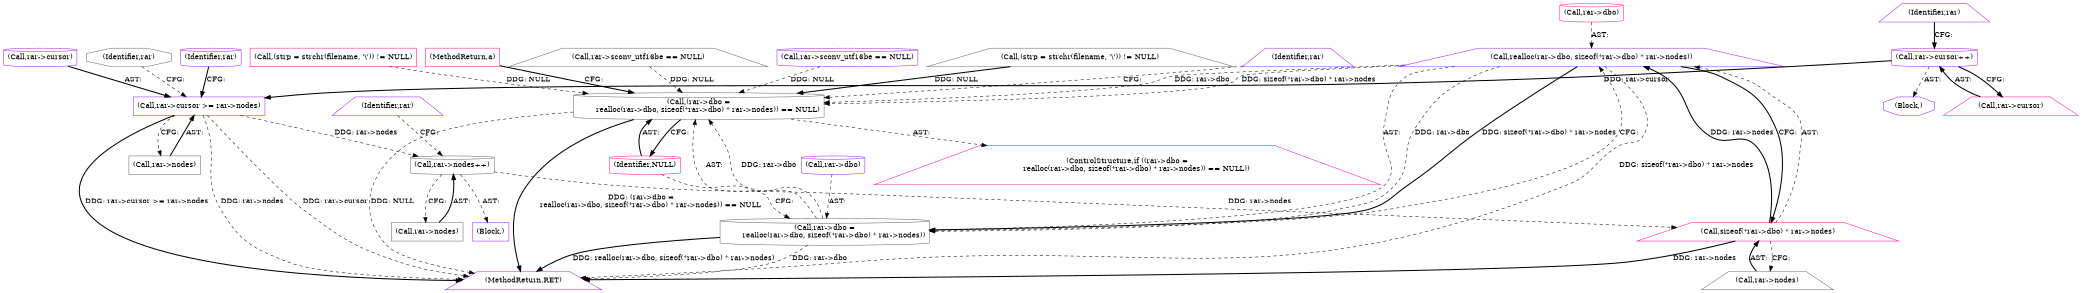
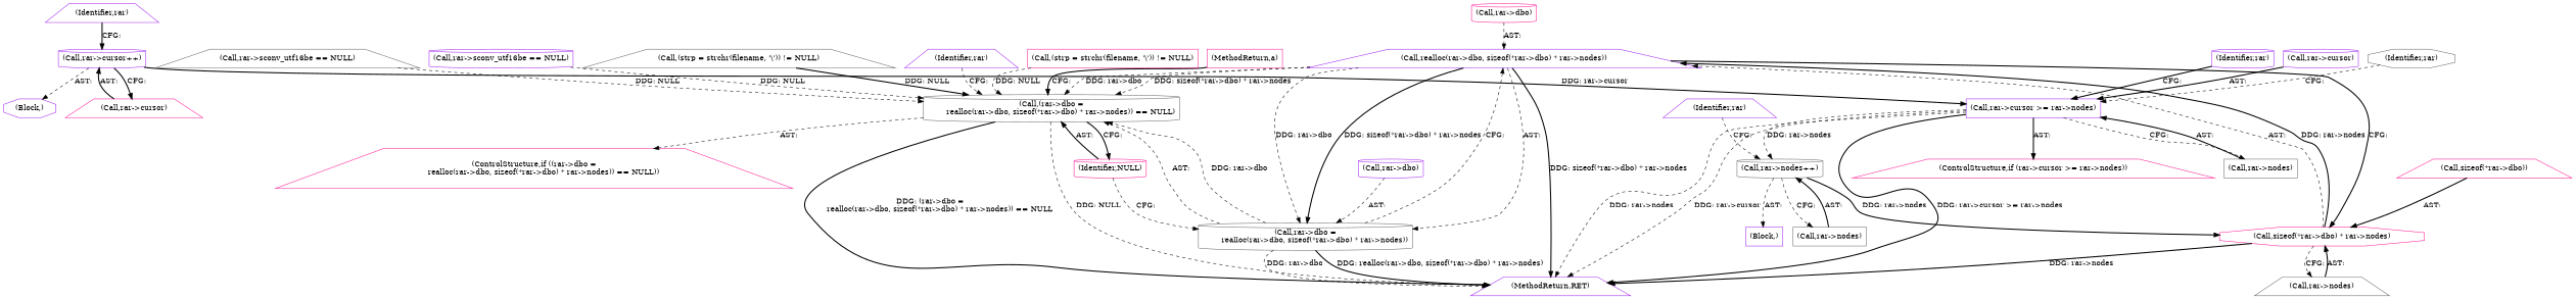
  digraph {
    node [color=purple shape=trapezium]
    edge [style=dashed]
    n1 [label="(Call,realloc(rar->dbo, sizeof(*rar->dbo) * rar->nodes))"]
-   n2 [color=deeppink label="(Call,sizeof(*rar->dbo) * rar->nodes)"]
+   n2 [color=deeppink label="(Call,sizeof(*rar->dbo) * rar->nodes)" shape=octagon]
    n3 [color=gray40 label="(Call,(rar->dbo =\n        realloc(rar->dbo, sizeof(*rar->dbo) * rar->nodes)) == NULL)" shape=cylinder]
    n4 [color=gray40 label="(Call,rar->dbo =\n        realloc(rar->dbo, sizeof(*rar->dbo) * rar->nodes))" shape=cylinder]
    n5 [label="(MethodReturn,RET)"]
    n6 [color=gray40 label="(Call,rar->nodes)"]
    n7 [color=deeppink label="(ControlStructure,if ((rar->dbo =\n        realloc(rar->dbo, sizeof(*rar->dbo) * rar->nodes)) == NULL))"]
    n8 [color=deeppink label="(Identifier,NULL)" shape=cylinder]
    n9 [color=gray40 label="(Call,rar->nodes++)" shape=cylinder]
    n10 [color=gray40 label="(Call,rar->nodes)" shape=box]
    n11 [label="(Block,)" shape=box]
    n12 [label="(Call,rar->cursor >= rar->nodes)" shape=box]
+   n13 [color=deeppink label="(ControlStructure,if (rar->cursor >= rar->nodes))"]
    n14 [color=gray40 label="(Call,rar->nodes)" shape=box]
    n15 [label="(Call,rar->cursor++)" shape=cylinder]
    n16 [label="(Block,)" shape=octagon]
    n17 [color=deeppink label="(Call,rar->cursor)"]
    n18 [color=deeppink label="(MethodReturn,a)" shape=box]
    n19 [color=gray40 label="(Call,rar->sconv_utf16be == NULL)"]
    n20 [label="(Identifier,rar)"]
    n21 [label="(Call,rar->cursor)" shape=cylinder]
    n22 [label="(Call,rar->sconv_utf16be == NULL)" shape=cylinder]
    n23 [label="(Call,rar->dbo)" shape=cylinder]
    n24 [color=deeppink label="(Call,rar->dbo)" shape=cylinder]
    n25 [color=gray40 label="(Call,(strp = strchr(filename, '\\')) != NULL)"]
    n26 [label="(Identifier,rar)"]
    n27 [color=deeppink label="(Call,(strp = strchr(filename, '\\')) != NULL)" shape=box]
+   n28 [color=deeppink label="(Call,sizeof(*rar->dbo))"]
    n29 [color=gray40 label="(Identifier,rar)" shape=octagon]
    n30 [label="(Identifier,rar)"]
    n31 [label="(Identifier,rar)" shape=cylinder]
    n1 -> n2 [label="CFG: " style=bold]
    n1 -> n3 [label="DDG: rar->dbo"]
    n1 -> n3 [label="DDG: sizeof(*rar->dbo) * rar->nodes"]
    n1 -> n4 [label="AST: "]
    n1 -> n4 [label="DDG: rar->dbo"]
    n1 -> n4 [label="DDG: sizeof(*rar->dbo) * rar->nodes" style=bold]
-   n1 -> n5 [label="DDG: sizeof(*rar->dbo) * rar->nodes"]
+   n1 -> n5 [label="DDG: sizeof(*rar->dbo) * rar->nodes" style=bold]
    n2 -> n1 [label="AST: "]
    n2 -> n1 [label="DDG: rar->nodes" style=bold]
    n2 -> n5 [label="DDG: rar->nodes" style=bold]
    n2 -> n6 [label="CFG: "]
    n3 -> n5 [label="DDG: (rar->dbo =\n        realloc(rar->dbo, sizeof(*rar->dbo) * rar->nodes)) == NULL" style=bold]
    n3 -> n5 [label="DDG: NULL"]
    n3 -> n7 [label="AST: "]
    n3 -> n8 [label="CFG: " style=bold]
    n4 -> n1 [label="CFG: "]
    n4 -> n3 [label="AST: "]
    n4 -> n3 [label="DDG: rar->dbo"]
    n4 -> n5 [label="DDG: realloc(rar->dbo, sizeof(*rar->dbo) * rar->nodes)" style=bold]
    n4 -> n5 [label="DDG: rar->dbo"]
    n6 -> n2 [label="AST: " style=bold]
    n8 -> n3 [label="AST: " style=bold]
    n8 -> n4 [label="CFG: "]
-   n9 -> n2 [label="DDG: rar->nodes"]
+   n9 -> n2 [label="DDG: rar->nodes" style=bold]
    n9 -> n10 [label="CFG: "]
    n9 -> n11 [label="AST: "]
    n10 -> n9 [label="AST: " style=bold]
    n12 -> n5 [label="DDG: rar->cursor >= rar->nodes" style=bold]
    n12 -> n5 [label="DDG: rar->nodes"]
    n12 -> n5 [label="DDG: rar->cursor"]
    n12 -> n9 [label="DDG: rar->nodes"]
+   n12 -> n13 [label="AST: " style=bold]
    n12 -> n14 [label="CFG: "]
    n14 -> n12 [label="AST: " style=bold]
    n15 -> n12 [label="DDG: rar->cursor" style=bold]
    n15 -> n16 [label="AST: "]
    n15 -> n17 [label="CFG: " style=bold]
    n17 -> n15 [label="AST: " style=bold]
    n18 -> n3 [label="CFG: " style=bold]
    n19 -> n3 [label="DDG: NULL"]
    n20 -> n9 [label="CFG: "]
    n21 -> n12 [label="AST: " style=bold]
    n22 -> n3 [label="DDG: NULL"]
    n23 -> n4 [label="AST: "]
    n24 -> n1 [label="AST: "]
    n25 -> n3 [label="DDG: NULL" style=bold]
    n26 -> n3 [label="CFG: "]
    n27 -> n3 [label="DDG: NULL"]
+   n28 -> n2 [label="AST: " style=bold]
    n29 -> n12 [label="CFG: "]
    n30 -> n15 [label="CFG: " style=bold]
    n31 -> n12 [label="CFG: " style=bold]
  }
